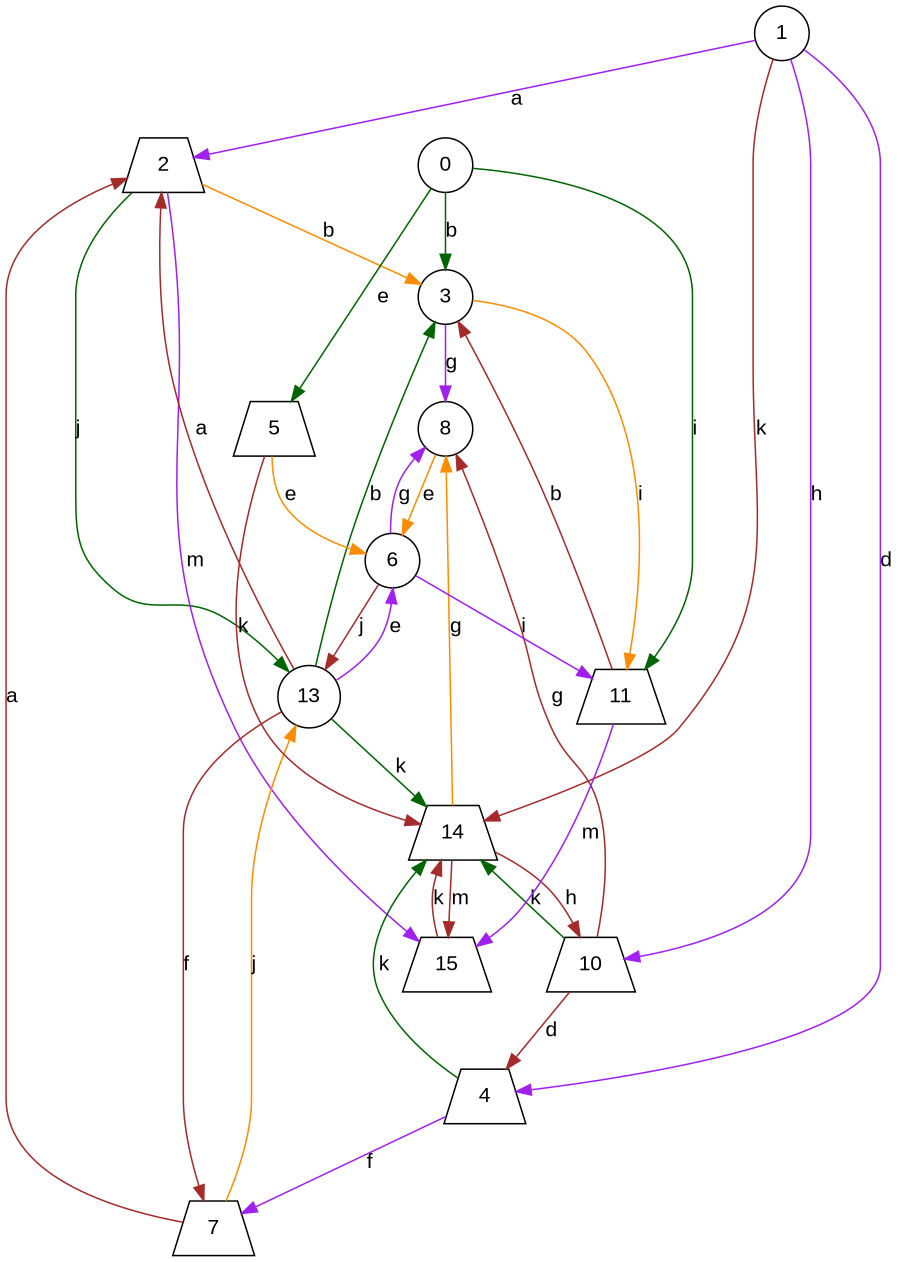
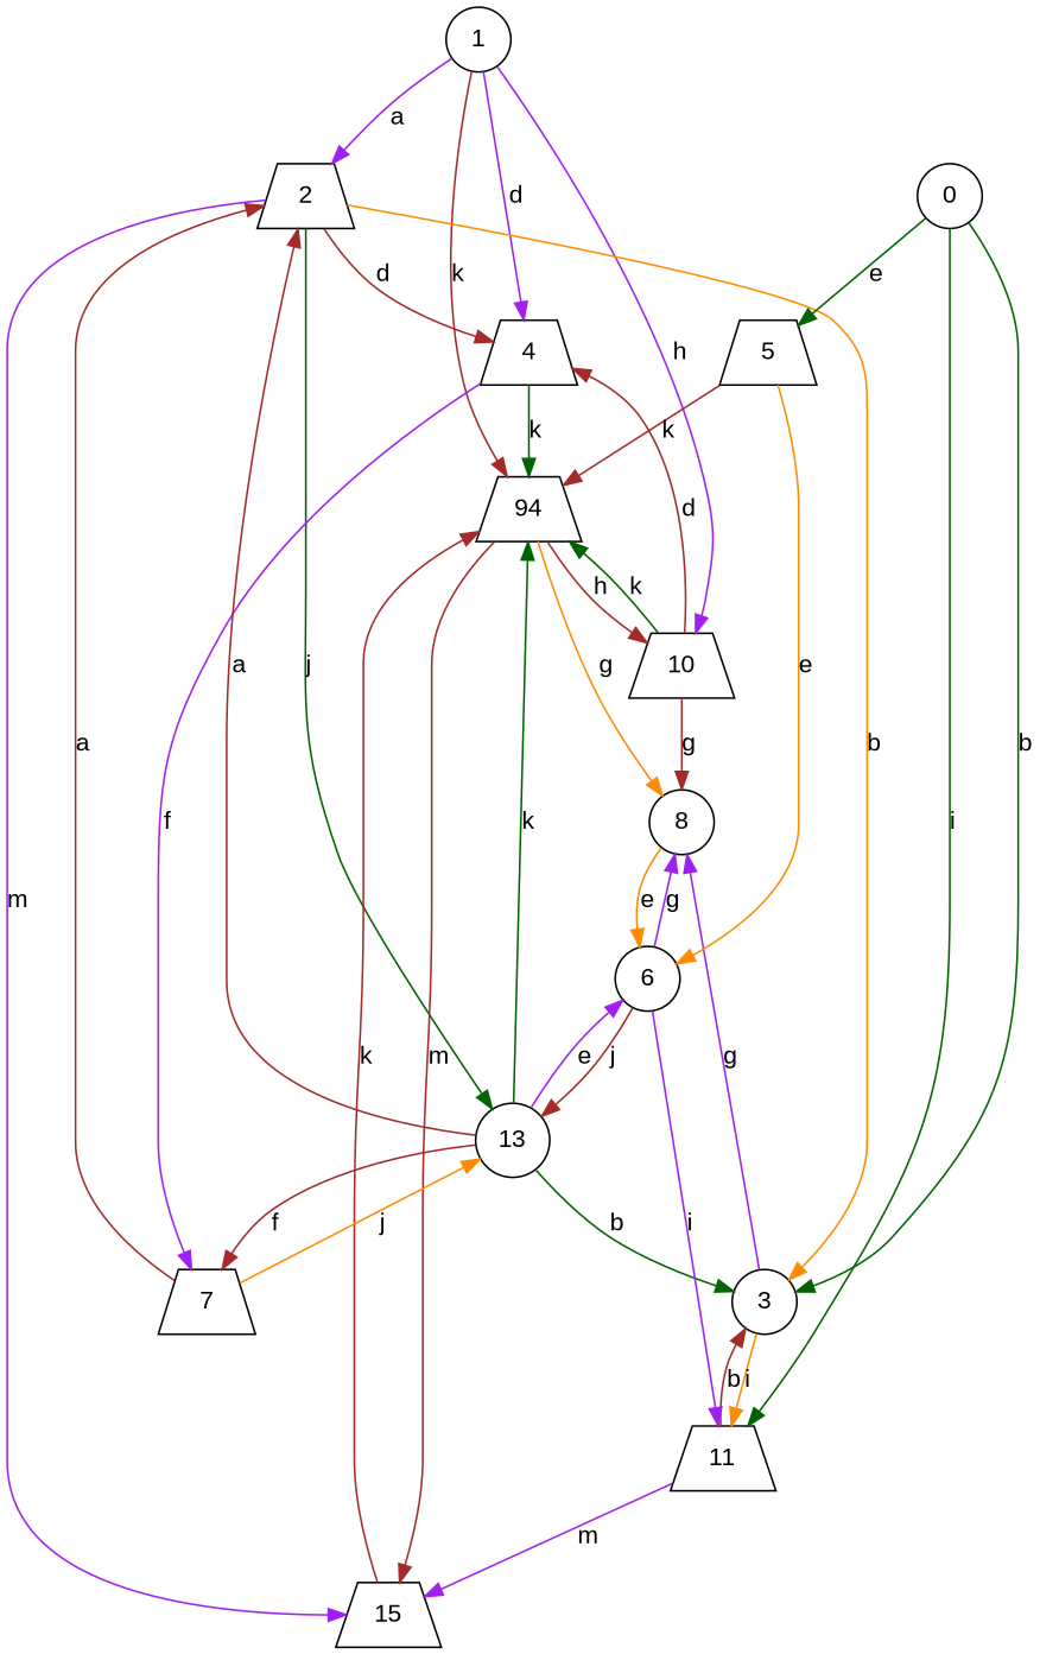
  strict digraph {
    fontname="Liberation Sans"
    node [fontname="Liberation Sans" shape=trapezium]
    edge [color=brown fontname="Liberation Sans"]
    1 [shape=circle]
    2
    4
    10
-   14
+   14 [label=94]
    3 [shape=circle]
    13 [shape=circle]
    15
    7
    8 [shape=circle]
    11
    6 [shape=circle]
    5
    0 [shape=circle]
    1 -> 2 [color=purple label=a]
    1 -> 4 [color=purple label=d]
    1 -> 10 [color=purple label=h]
    1 -> 14 [label=k]
+   2 -> 4 [label=d]
    2 -> 3 [color=darkorange label=b]
    2 -> 13 [color=darkgreen label=j]
    2 -> 15 [color=purple label=m]
    4 -> 14 [color=darkgreen label=k]
    4 -> 7 [color=purple label=f]
    10 -> 4 [label=d]
    10 -> 14 [color=darkgreen label=k]
    10 -> 8 [label=g]
    14 -> 10 [label=h]
    14 -> 15 [label=m]
    14 -> 8 [color=darkorange label=g]
    3 -> 8 [color=purple label=g]
    3 -> 11 [color=darkorange label=i]
    13 -> 2 [label=a]
    13 -> 14 [color=darkgreen label=k]
    13 -> 3 [color=darkgreen label=b]
    13 -> 7 [label=f]
    13 -> 6 [color=purple label=e]
    15 -> 14 [label=k]
    7 -> 2 [label=a]
    7 -> 13 [color=darkorange label=j]
    8 -> 6 [color=darkorange label=e]
    11 -> 3 [label=b]
    11 -> 15 [color=purple label=m]
    6 -> 13 [label=j]
    6 -> 8 [color=purple label=g]
    6 -> 11 [color=purple label=i]
    5 -> 14 [label=k]
    5 -> 6 [color=darkorange label=e]
    0 -> 3 [color=darkgreen label=b]
    0 -> 11 [color=darkgreen label=i]
    0 -> 5 [color=darkgreen label=e]
  }
